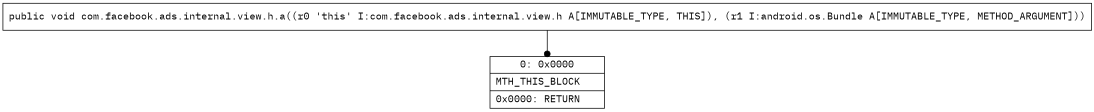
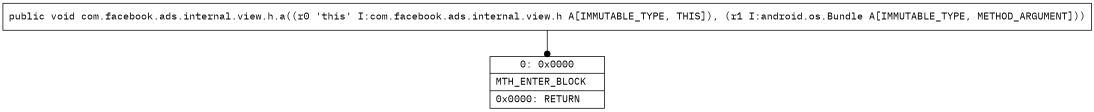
  digraph {
    fontname="IBM Plex Mono"
    node [shape=record fontname="IBM Plex Mono"]
-   n1 [label="{0\:\ 0x0000|MTH_THIS_BLOCK\l|0x0000: RETURN   \l}"]
+   n1 [label="{0\:\ 0x0000|MTH_ENTER_BLOCK\l|0x0000: RETURN   \l}"]
    n2 [label="{public void com.facebook.ads.internal.view.h.a((r0 'this' I:com.facebook.ads.internal.view.h A[IMMUTABLE_TYPE, THIS]), (r1 I:android.os.Bundle A[IMMUTABLE_TYPE, METHOD_ARGUMENT])) }"]
    n2 -> n1 [arrowhead=dot fontname="IBM Plex Mono"]
  }
